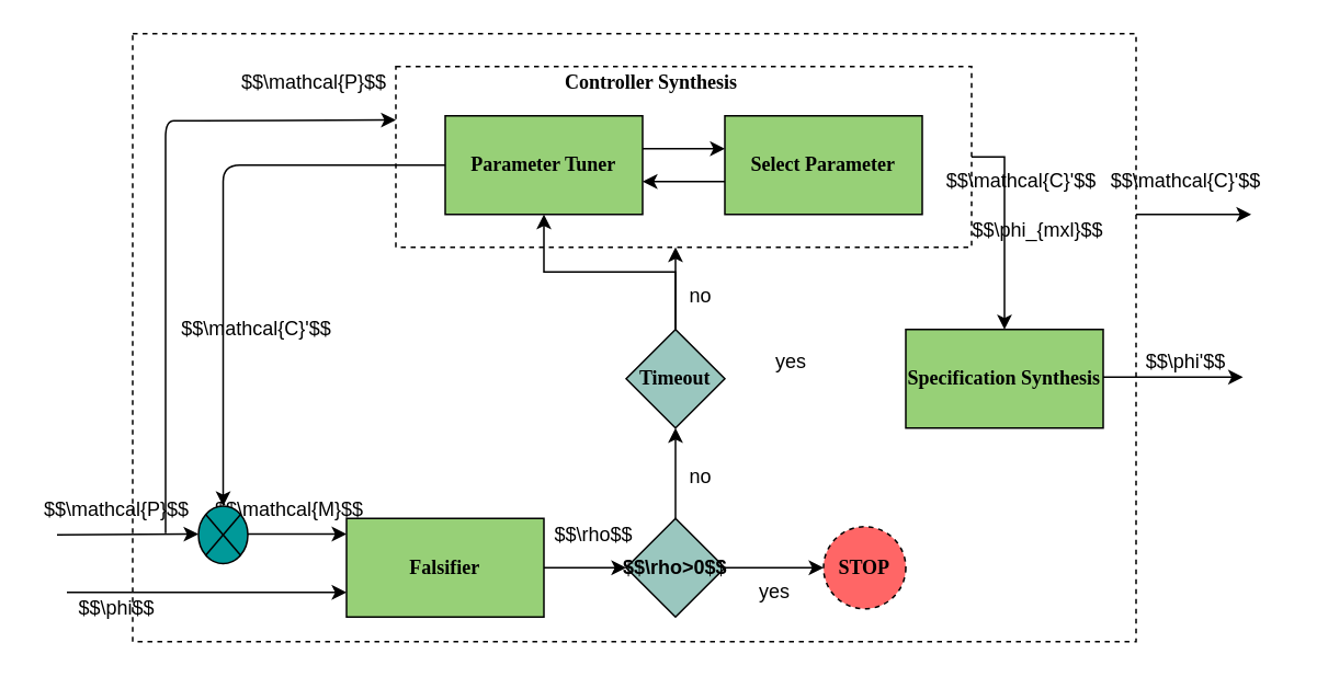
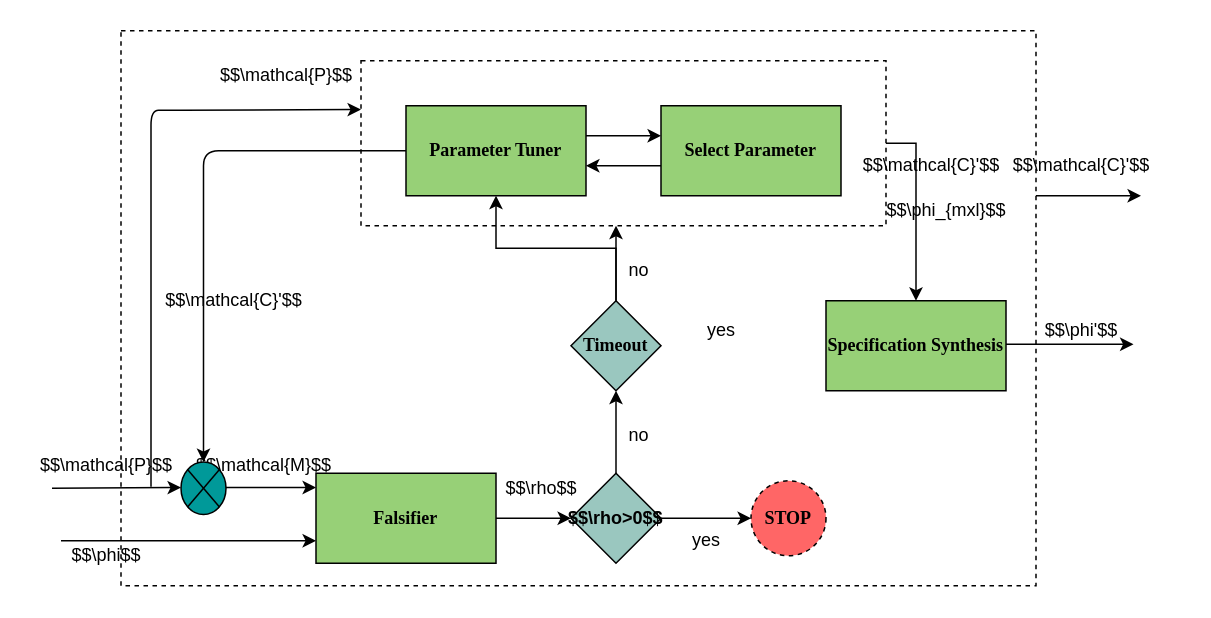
  <mxCell id="0" />
  <mxCell id="1" parent="0" />
  <mxCell id="2" value="" style="endArrow=classic;html=1;" parent="1" edge="1"><mxGeometry relative="1" as="geometry"><mxPoint x="140" y="324.5" as="sourcePoint" /><mxPoint x="210" y="324.5" as="targetPoint" /></mxGeometry></mxCell>
  <mxCell id="3" value="" style="endArrow=classic;html=1;exitX=0.14;exitY=1.25;exitDx=0;exitDy=0;exitPerimeter=0;" parent="1" edge="1" source="7"><mxGeometry relative="1" as="geometry"><mxPoint x="-40" y="324.5" as="sourcePoint" /><mxPoint x="120" y="324.5" as="targetPoint" /></mxGeometry></mxCell>
  <mxCell id="4" value="" style="endArrow=classic;html=1;" parent="1" edge="1"><mxGeometry relative="1" as="geometry"><mxPoint x="40" y="360" as="sourcePoint" /><mxPoint x="210" y="360" as="targetPoint" /></mxGeometry></mxCell>
  <mxCell id="5" value="$$\mathcal{C}'$$" style="text;html=1;align=center;verticalAlign=middle;resizable=0;points=[];autosize=1;strokeColor=none;fillColor=none;" parent="1" vertex="1"><mxGeometry x="100" y="190" width="110" height="20" as="geometry" /></mxCell>
  <mxCell id="6" value="$$\phi$$" style="text;html=1;align=center;verticalAlign=middle;resizable=0;points=[];autosize=1;strokeColor=none;fillColor=none;" parent="1" vertex="1"><mxGeometry x="40" y="360" width="60" height="20" as="geometry" /></mxCell>
  <mxCell id="7" value="$$\mathcal{P}$$" style="text;html=1;align=center;verticalAlign=middle;resizable=0;points=[];autosize=1;strokeColor=none;fillColor=none;" parent="1" vertex="1"><mxGeometry x="20" y="300" width="100" height="20" as="geometry" /></mxCell>
  <mxCell id="8" value="$$\rho$$" style="text;html=1;align=center;verticalAlign=middle;resizable=0;points=[];autosize=1;strokeColor=none;fillColor=none;" parent="1" vertex="1"><mxGeometry x="330" y="315" width="60" height="20" as="geometry" /></mxCell>
  <mxCell id="9" value="$$\mathcal{M}$$" style="text;html=1;align=center;verticalAlign=middle;resizable=0;points=[];autosize=1;strokeColor=none;fillColor=none;" parent="1" vertex="1"><mxGeometry x="120" y="300" width="110" height="20" as="geometry" /></mxCell>
  <mxCell id="10" value="" style="edgeStyle=orthogonalEdgeStyle;rounded=0;orthogonalLoop=1;jettySize=auto;html=1;" edge="1" parent="1" source="11" target="15"><mxGeometry relative="1" as="geometry"><Array as="points"><mxPoint x="420" y="90" /><mxPoint x="420" y="90" /></Array></mxGeometry></mxCell>
  <mxCell id="11" value="&lt;font face=&quot;Comic Sans MS&quot;&gt;&lt;b&gt;Parameter Tuner&lt;/b&gt;&lt;/font&gt;" style="rounded=0;whiteSpace=wrap;html=1;fillColor=#97D077;" parent="1" vertex="1"><mxGeometry x="270" y="70" width="120" height="60" as="geometry" /></mxCell>
  <mxCell id="12" value="" style="edgeStyle=orthogonalEdgeStyle;rounded=0;orthogonalLoop=1;jettySize=auto;html=1;" edge="1" parent="1" source="13" target="23"><mxGeometry relative="1" as="geometry" /></mxCell>
  <mxCell id="13" value="&lt;font face=&quot;Comic Sans MS&quot;&gt;&lt;b&gt;Falsifier&lt;/b&gt;&lt;/font&gt;" style="rounded=0;whiteSpace=wrap;html=1;fillColor=#97D077;" parent="1" vertex="1"><mxGeometry x="210" y="315" width="120" height="60" as="geometry" /></mxCell>
  <mxCell id="14" value="" style="edgeStyle=orthogonalEdgeStyle;rounded=0;orthogonalLoop=1;jettySize=auto;html=1;" edge="1" parent="1" source="15" target="11"><mxGeometry relative="1" as="geometry"><Array as="points"><mxPoint x="400" y="110" /><mxPoint x="400" y="110" /></Array></mxGeometry></mxCell>
  <mxCell id="15" value="&lt;b&gt;&lt;font face=&quot;Comic Sans MS&quot;&gt;Select Parameter&lt;/font&gt;&lt;/b&gt;" style="rounded=0;whiteSpace=wrap;html=1;fillColor=#97D077;" parent="1" vertex="1"><mxGeometry x="440" y="70" width="120" height="60" as="geometry" /></mxCell>
  <mxCell id="16" value="" style="edgeStyle=segmentEdgeStyle;endArrow=classic;html=1;exitX=0;exitY=0.5;exitDx=0;exitDy=0;entryX=0.5;entryY=0;entryDx=0;entryDy=0;" parent="1" source="11" edge="1" target="17"><mxGeometry width="50" height="50" relative="1" as="geometry"><mxPoint x="265" y="140" as="sourcePoint" /><mxPoint x="140" y="270" as="targetPoint" /></mxGeometry></mxCell>
  <mxCell id="17" value="" style="shape=sumEllipse;perimeter=ellipsePerimeter;whiteSpace=wrap;html=1;backgroundOutline=1;fillColor=#009999;" parent="1" vertex="1"><mxGeometry x="120" y="307.5" width="30" height="35" as="geometry" /></mxCell>
  <mxCell id="18" value="" style="edgeStyle=orthogonalEdgeStyle;rounded=0;orthogonalLoop=1;jettySize=auto;html=1;" edge="1" parent="1" source="20" target="27"><mxGeometry relative="1" as="geometry"><Array as="points"><mxPoint x="410" y="170" /><mxPoint x="410" y="170" /></Array></mxGeometry></mxCell>
  <mxCell id="19" value="" style="edgeStyle=orthogonalEdgeStyle;rounded=0;orthogonalLoop=1;jettySize=auto;html=1;" edge="1" parent="1" source="20" target="11"><mxGeometry relative="1" as="geometry" /></mxCell>
  <mxCell id="20" value="&lt;font face=&quot;Comic Sans MS&quot;&gt;&lt;b&gt;Timeout&lt;/b&gt;&lt;/font&gt;" style="rhombus;whiteSpace=wrap;html=1;fillColor=#9AC7BF;" vertex="1" parent="1"><mxGeometry x="380" y="200" width="60" height="60" as="geometry" /></mxCell>
  <mxCell id="21" value="" style="edgeStyle=orthogonalEdgeStyle;rounded=0;orthogonalLoop=1;jettySize=auto;html=1;" edge="1" parent="1" source="23" target="20"><mxGeometry relative="1" as="geometry" /></mxCell>
  <mxCell id="22" value="" style="edgeStyle=orthogonalEdgeStyle;rounded=0;orthogonalLoop=1;jettySize=auto;html=1;" edge="1" parent="1" source="23" target="25"><mxGeometry relative="1" as="geometry" /></mxCell>
  <mxCell id="23" value="&lt;b&gt;$$\rho&amp;gt;0$$&lt;/b&gt;" style="rhombus;whiteSpace=wrap;html=1;fillColor=#9AC7BF;" vertex="1" parent="1"><mxGeometry x="380" y="315" width="60" height="60" as="geometry" /></mxCell>
  <mxCell id="24" value="&lt;b&gt;&lt;font face=&quot;Comic Sans MS&quot;&gt;Specification Synthesis&lt;br&gt;&lt;/font&gt;&lt;/b&gt;" style="rounded=0;whiteSpace=wrap;html=1;fillColor=#97D077;" vertex="1" parent="1"><mxGeometry x="550" y="200" width="120" height="60" as="geometry" /></mxCell>
  <mxCell id="25" value="&lt;b&gt;&lt;font face=&quot;Comic Sans MS&quot;&gt;STOP&lt;/font&gt;&lt;/b&gt;" style="ellipse;whiteSpace=wrap;html=1;aspect=fixed;fillColor=#FF6666;dashed=1;" vertex="1" parent="1"><mxGeometry x="500" y="320" width="50" height="50" as="geometry" /></mxCell>
  <mxCell id="26" style="edgeStyle=orthogonalEdgeStyle;rounded=0;orthogonalLoop=1;jettySize=auto;html=1;entryX=0.5;entryY=0;entryDx=0;entryDy=0;" edge="1" parent="1" source="27" target="24"><mxGeometry relative="1" as="geometry"><mxPoint x="610" y="190" as="targetPoint" /><Array as="points"><mxPoint x="610" y="95" /></Array></mxGeometry></mxCell>
  <mxCell id="27" value="" style="rounded=0;whiteSpace=wrap;html=1;fillColor=none;dashed=1;" vertex="1" parent="1"><mxGeometry x="240" y="40" width="350" height="110" as="geometry" /></mxCell>
- <mxCell id="28" value="&lt;b&gt;&lt;font face=&quot;Comic Sans MS&quot;&gt;Controller Synthesis&lt;br&gt;&lt;/font&gt;&lt;/b&gt;" style="text;html=1;align=center;verticalAlign=middle;resizable=0;points=[];autosize=1;strokeColor=none;" vertex="1" parent="1"><mxGeometry x="330" y="40" width="130" height="20" as="geometry" /></mxCell>
  <mxCell id="29" value="no" style="text;html=1;align=center;verticalAlign=middle;resizable=0;points=[];autosize=1;strokeColor=none;" vertex="1" parent="1"><mxGeometry x="410" y="280" width="30" height="20" as="geometry" /></mxCell>
  <mxCell id="30" value="yes" style="text;html=1;align=center;verticalAlign=middle;resizable=0;points=[];autosize=1;strokeColor=none;" vertex="1" parent="1"><mxGeometry x="450" y="350" width="40" height="20" as="geometry" /></mxCell>
  <mxCell id="31" value="$$\mathcal{P}$$" style="text;html=1;align=center;verticalAlign=middle;resizable=0;points=[];autosize=1;strokeColor=none;" vertex="1" parent="1"><mxGeometry x="130" y="40" width="120" height="20" as="geometry" /></mxCell>
  <mxCell id="32" value="$$\mathcal{C}'$$" style="text;html=1;align=center;verticalAlign=middle;resizable=0;points=[];autosize=1;strokeColor=none;" vertex="1" parent="1"><mxGeometry x="555" y="100" width="130" height="20" as="geometry" /></mxCell>
  <mxCell id="33" value="$$\phi_{mxl}$$" style="text;html=1;align=center;verticalAlign=middle;resizable=0;points=[];autosize=1;strokeColor=none;" vertex="1" parent="1"><mxGeometry x="575" y="130" width="110" height="20" as="geometry" /></mxCell>
  <mxCell id="34" value="" style="rounded=0;whiteSpace=wrap;html=1;dashed=1;fillColor=none;" vertex="1" parent="1"><mxGeometry x="80" y="20" width="610" height="370" as="geometry" /></mxCell>
  <mxCell id="35" value="" style="edgeStyle=segmentEdgeStyle;endArrow=classic;html=1;" edge="1" parent="1"><mxGeometry width="50" height="50" relative="1" as="geometry"><mxPoint x="690" y="130" as="sourcePoint" /><mxPoint x="760" y="130" as="targetPoint" /></mxGeometry></mxCell>
  <mxCell id="36" value="" style="edgeStyle=segmentEdgeStyle;endArrow=classic;html=1;" edge="1" parent="1"><mxGeometry width="50" height="50" relative="1" as="geometry"><mxPoint x="670" y="229" as="sourcePoint" /><mxPoint x="755" y="229.5" as="targetPoint" /></mxGeometry></mxCell>
  <mxCell id="37" value="$$\mathcal{C}'$$" style="text;html=1;align=center;verticalAlign=middle;resizable=0;points=[];autosize=1;strokeColor=none;" vertex="1" parent="1"><mxGeometry x="655" y="100" width="130" height="20" as="geometry" /></mxCell>
  <mxCell id="38" value="$$\phi'$$" style="text;html=1;align=center;verticalAlign=middle;resizable=0;points=[];autosize=1;strokeColor=none;" vertex="1" parent="1"><mxGeometry x="685" y="210" width="70" height="20" as="geometry" /></mxCell>
  <mxCell id="39" value="yes" style="text;html=1;align=center;verticalAlign=middle;resizable=0;points=[];autosize=1;strokeColor=none;" vertex="1" parent="1"><mxGeometry x="460" y="210" width="40" height="20" as="geometry" /></mxCell>
  <mxCell id="40" value="no" style="text;html=1;align=center;verticalAlign=middle;resizable=0;points=[];autosize=1;strokeColor=none;" vertex="1" parent="1"><mxGeometry x="410" y="170" width="30" height="20" as="geometry" /></mxCell>
  <mxCell id="41" value="" style="edgeStyle=segmentEdgeStyle;endArrow=classic;html=1;exitX=0.8;exitY=0.95;exitDx=0;exitDy=0;exitPerimeter=0;entryX=0;entryY=0.25;entryDx=0;entryDy=0;" edge="1" parent="1"><mxGeometry width="50" height="50" relative="1" as="geometry"><mxPoint x="100" y="324" as="sourcePoint" /><mxPoint x="240" y="72.5" as="targetPoint" /><Array as="points"><mxPoint x="100" y="73" /><mxPoint x="110" y="73" /></Array></mxGeometry></mxCell>
